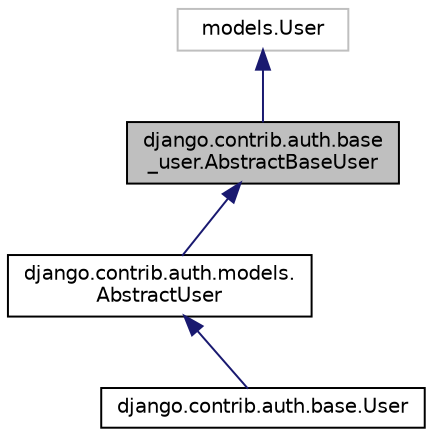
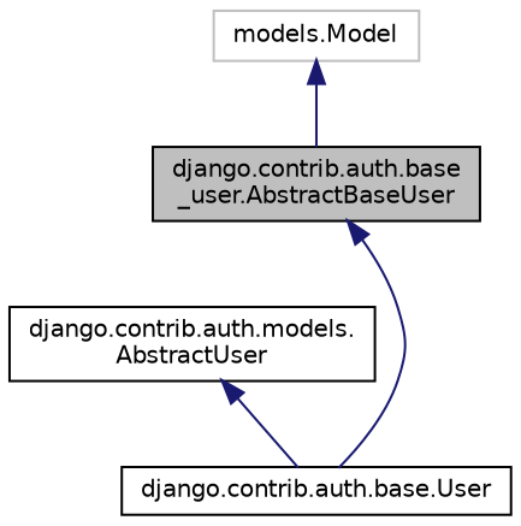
  digraph {
    node [color=black fillcolor=white fontname=Helvetica fontsize=10 shape=record style=filled]
    edge [color=midnightblue dir=back fontname=Helvetica fontsize=10 labelfontname=Helvetica labelfontsize=10 style=solid]
    n1 [fillcolor=grey75 fontcolor=black height=0.2 label="django.contrib.auth.base\l_user.AbstractBaseUser" width=0.4]
    n2 [height=0.2 label="django.contrib.auth.models.\lAbstractUser" width=0.4]
    n3 [height=0.2 label="django.contrib.auth.base.User" width=0.4]
-   n4 [color=grey75 height=0.2 label="models.User" width=0.4]
-   n1 -> n2
+   n4 [color=grey75 height=0.2 label="models.Model" width=0.4]
+   n1 -> n3
    n2 -> n3
    n4 -> n1
  }
